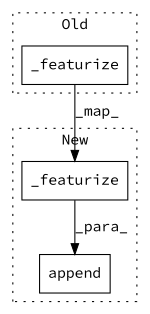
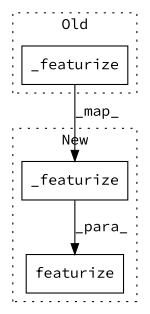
  digraph {
    fontname="Source Code Pro"
    node [a=32 l="11,1" shape=box fontname="Source Code Pro"]
    edge [fontname="Source Code Pro"]
    n1 [label=_featurize s="2757,2771"]
-   n2 [l="7,1" label=append s="2745,2772"]
+   n2 [l="7,1" label=featurize s="2745,2772"]
    n3 [label=_featurize s="2724,2738"]
    subgraph cluster_1 {
      label=New
      style=dotted
      n1
      n2
    }
    subgraph cluster_2 {
      label=Old
      style=dotted
      n3
    }
    n1 -> n2 [label=_para_]
    n3 -> n1 [label=_map_]
  }
